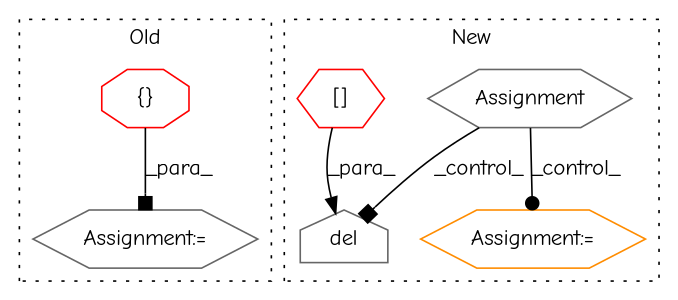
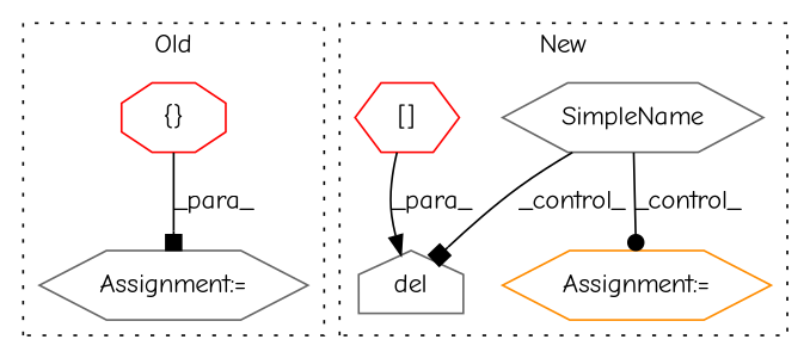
  digraph {
    fontname="Comic Neue"
    node [a=7 shape=hexagon color=gray40 fontname="Comic Neue"]
    edge [arrowhead=box fontname="Comic Neue"]
    n1 [a=4 l="1,1" label="{}" s="8276,8300" shape=octagon color=red]
    n2 [l=2 label="Assignment:=" s=8428]
    n3 [a=32 l="4,1" label=del s="8523,8547" shape=house]
-   n4 [a=42 label=Assignment]
+   n4 [a=42 label=SimpleName]
    n5 [l=1 label="Assignment:=" s=8574 color=darkorange]
    n6 [a=2 l="18,1" label="[]" s="8527,8546" color=red]
    subgraph cluster_1 {
      label=Old
      style=dotted
      n1
      n2
    }
    subgraph cluster_2 {
      label=New
      style=dotted
      n3
      n4
      n5
      n6
    }
    n1 -> n2 [label=_para_]
    n4 -> n3 [label=_control_]
    n4 -> n5 [label=_control_ arrowhead=dot]
    n6 -> n3 [label=_para_ arrowhead=normal]
  }
